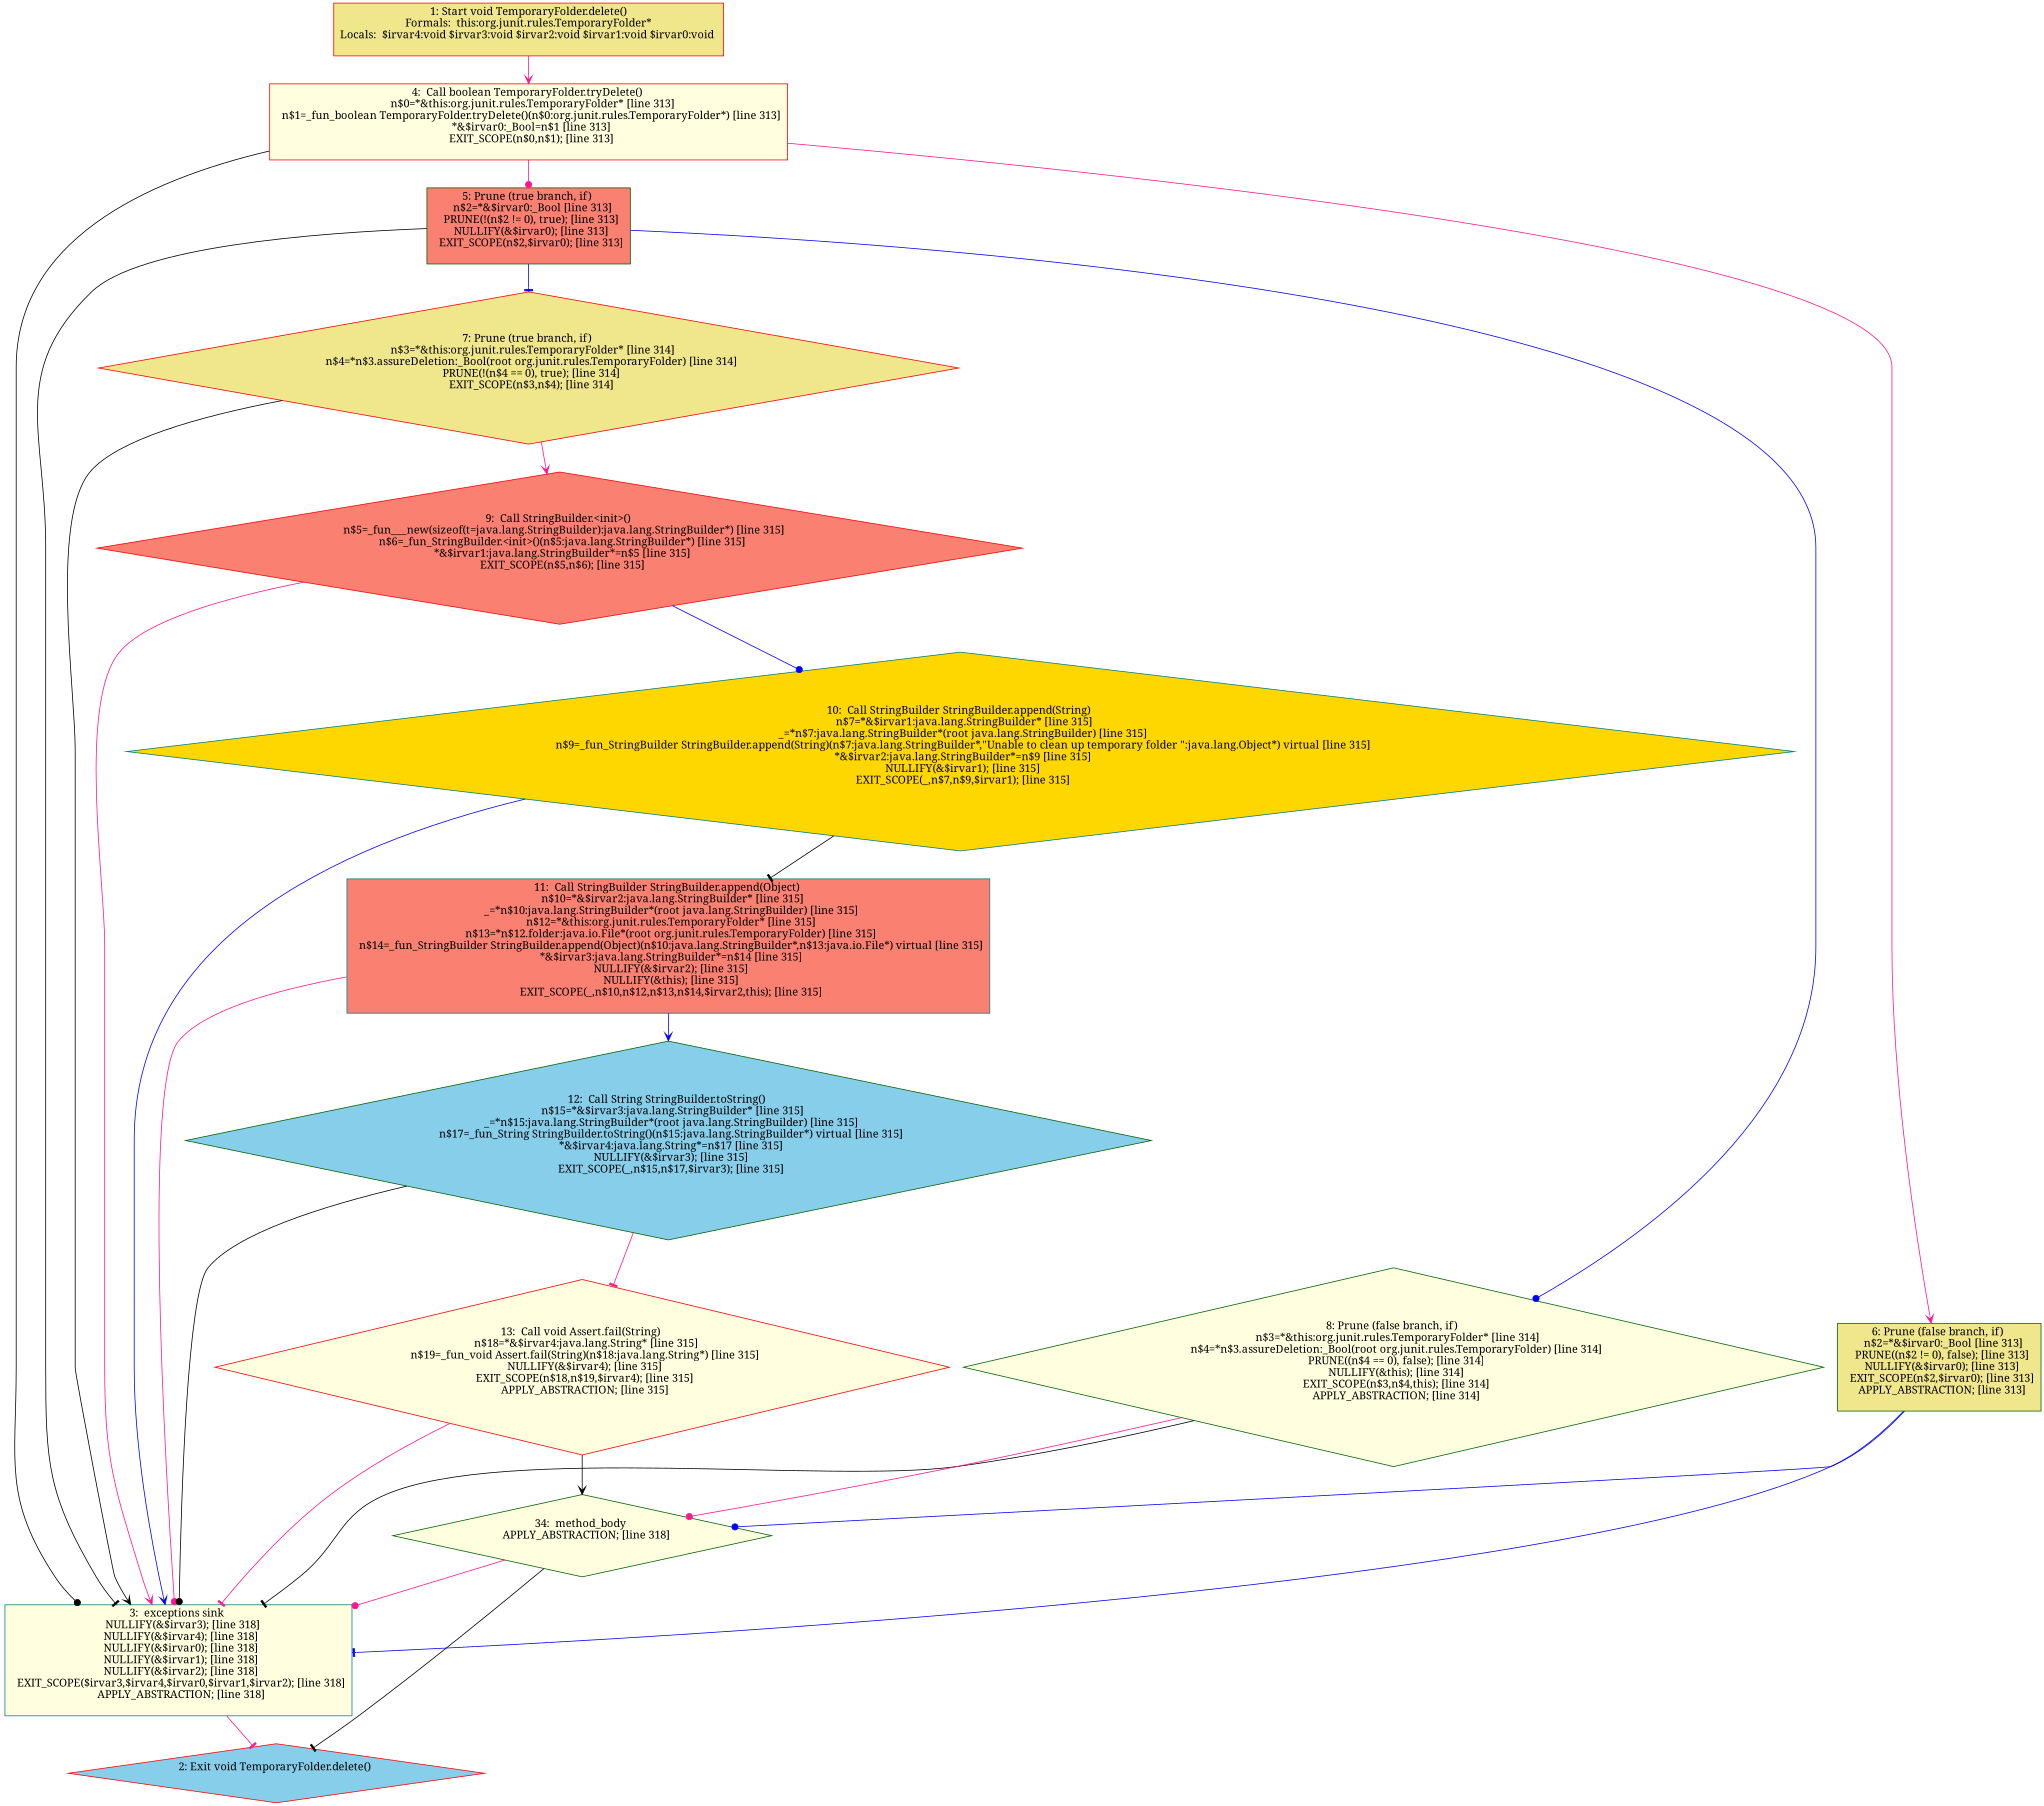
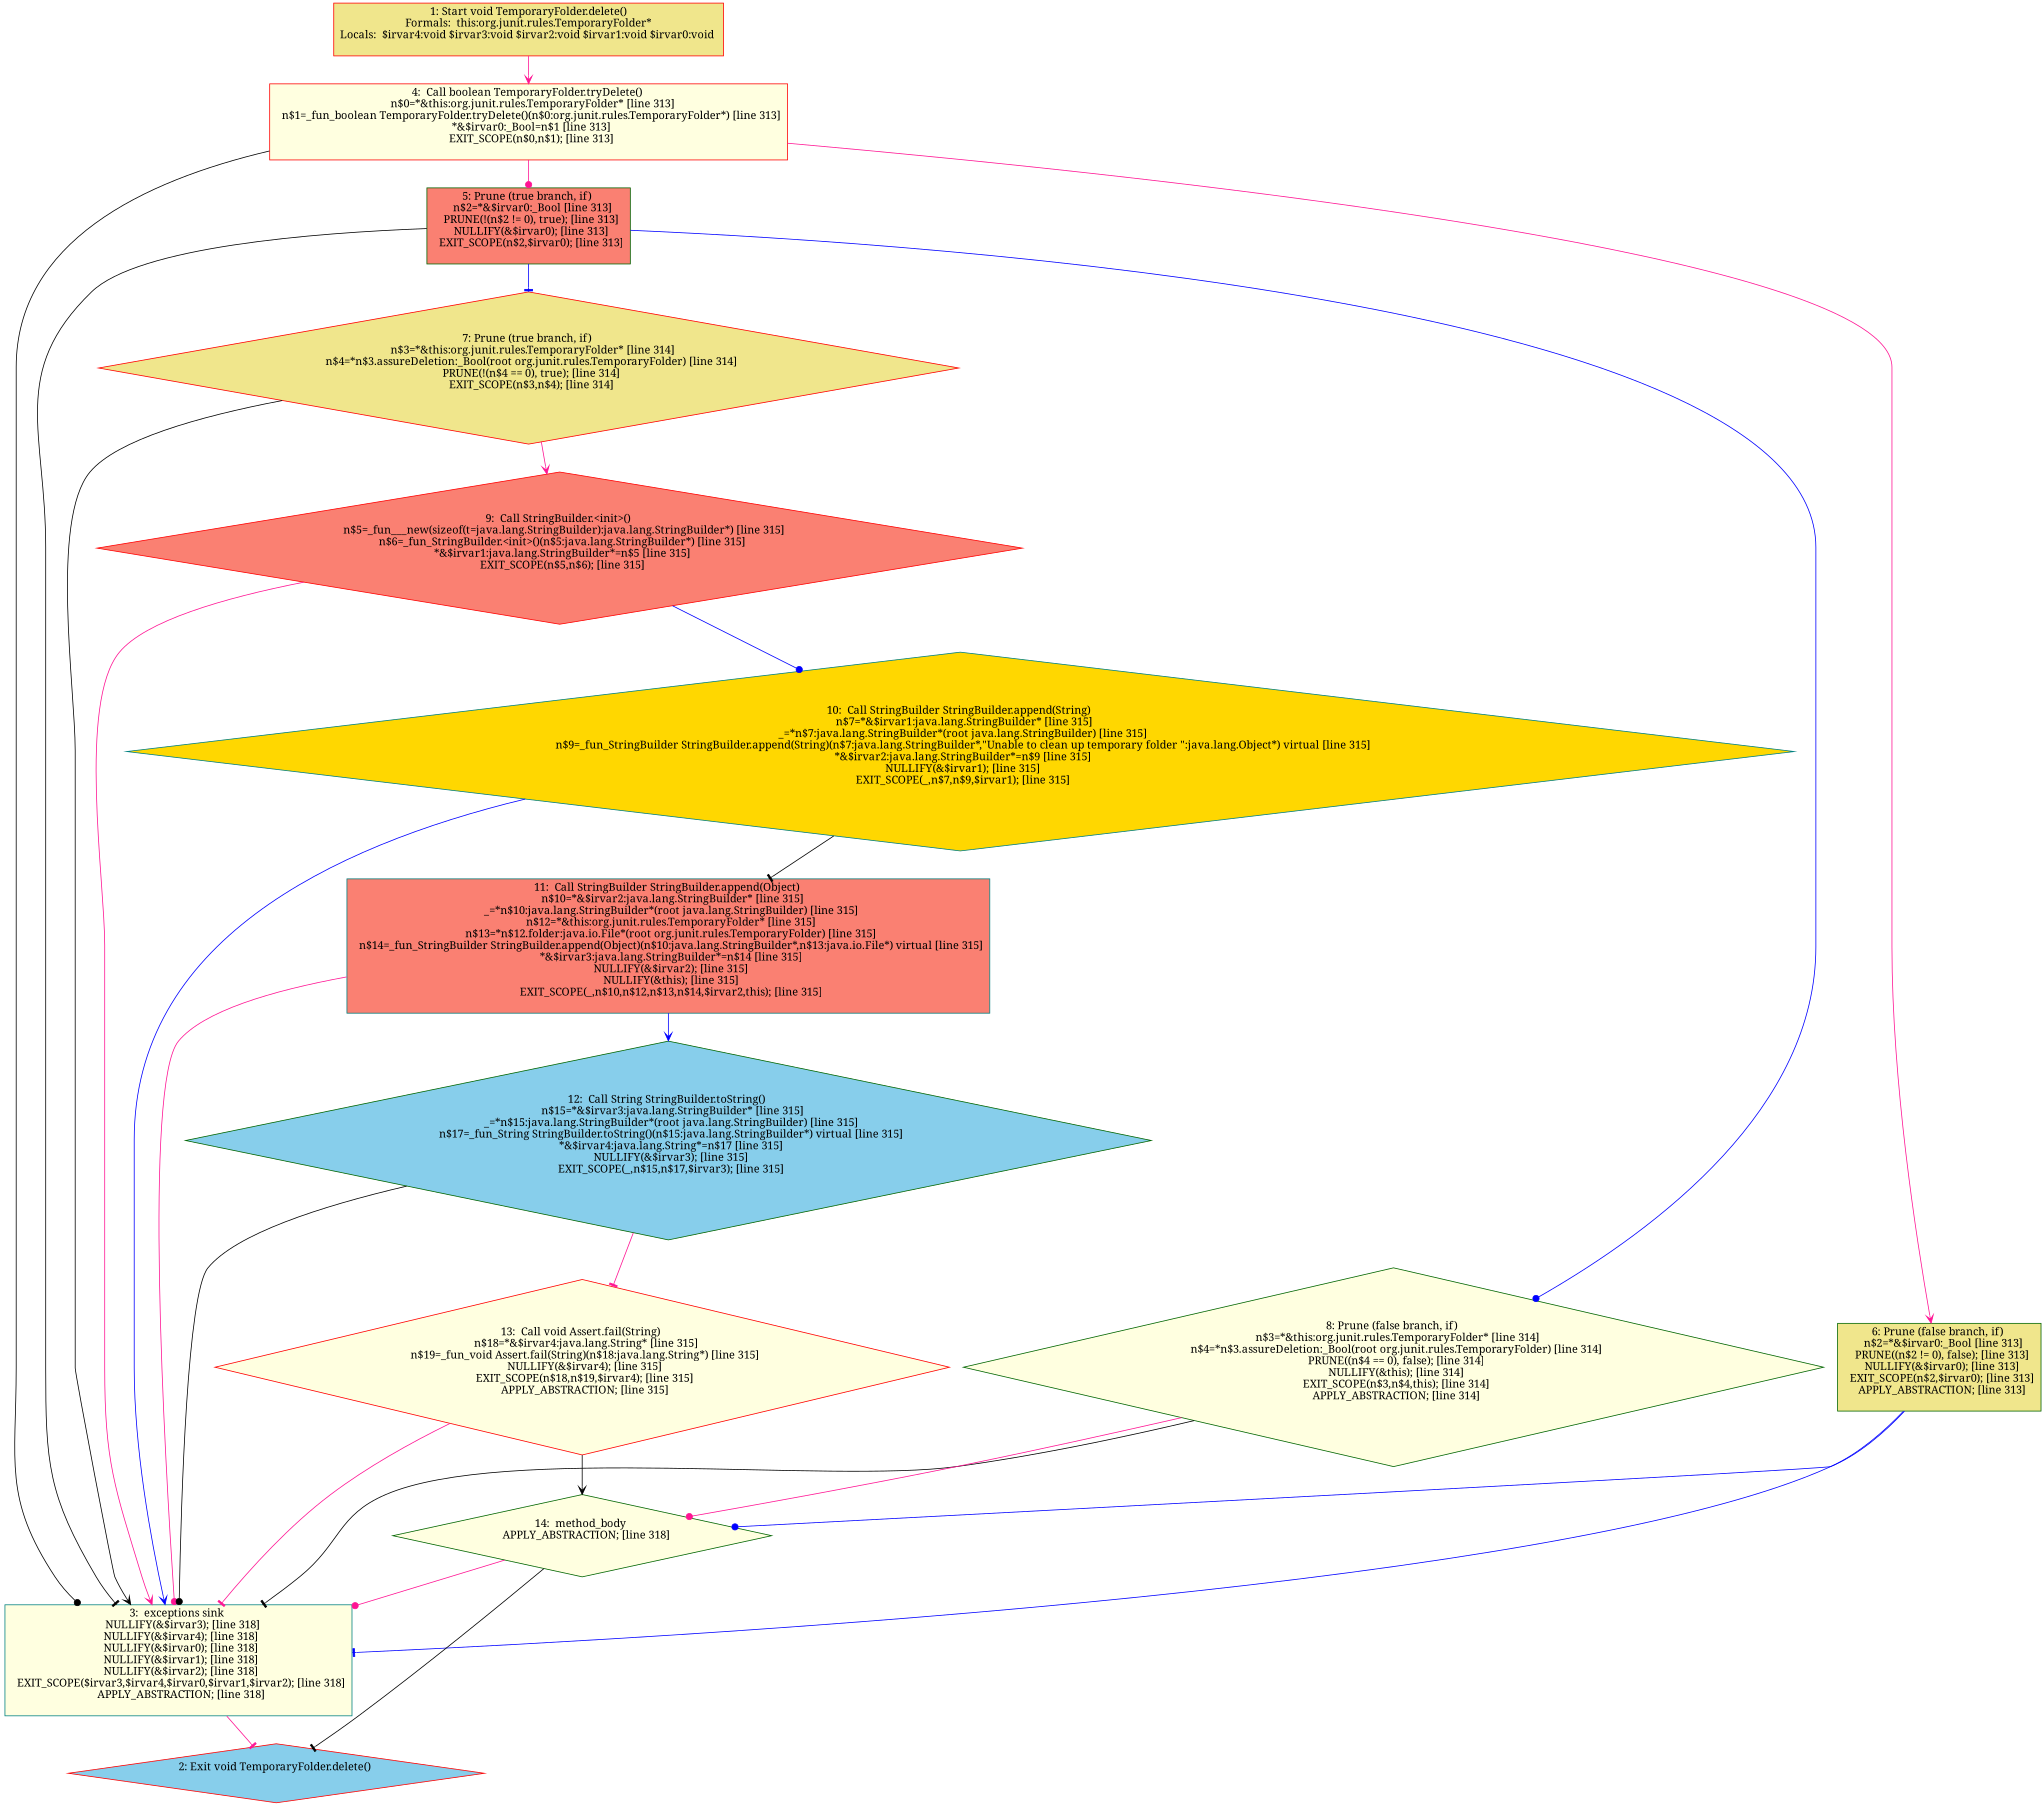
  digraph {
    fontname="Noto Serif"
    node [color=red style=filled fillcolor=lightyellow shape=diamond fontname="Noto Serif"]
    edge [color=deeppink arrowhead=dot fontname="Noto Serif"]
    n1 [label="1: Start void TemporaryFolder.delete()\nFormals:  this:org.junit.rules.TemporaryFolder*\nLocals:  $irvar4:void $irvar3:void $irvar2:void $irvar1:void $irvar0:void \n  " fillcolor=khaki shape=box]
    n2 [label="4:  Call boolean TemporaryFolder.tryDelete() \n   n$0=*&this:org.junit.rules.TemporaryFolder* [line 313]\n  n$1=_fun_boolean TemporaryFolder.tryDelete()(n$0:org.junit.rules.TemporaryFolder*) [line 313]\n  *&$irvar0:_Bool=n$1 [line 313]\n  EXIT_SCOPE(n$0,n$1); [line 313]\n " shape=box]
    n3 [label="3:  exceptions sink \n   NULLIFY(&$irvar3); [line 318]\n  NULLIFY(&$irvar4); [line 318]\n  NULLIFY(&$irvar0); [line 318]\n  NULLIFY(&$irvar1); [line 318]\n  NULLIFY(&$irvar2); [line 318]\n  EXIT_SCOPE($irvar3,$irvar4,$irvar0,$irvar1,$irvar2); [line 318]\n  APPLY_ABSTRACTION; [line 318]\n " shape=box color=teal]
    n4 [label="5: Prune (true branch, if) \n   n$2=*&$irvar0:_Bool [line 313]\n  PRUNE(!(n$2 != 0), true); [line 313]\n  NULLIFY(&$irvar0); [line 313]\n  EXIT_SCOPE(n$2,$irvar0); [line 313]\n " shape=box fillcolor=salmon color=darkgreen]
    n5 [label="6: Prune (false branch, if) \n   n$2=*&$irvar0:_Bool [line 313]\n  PRUNE((n$2 != 0), false); [line 313]\n  NULLIFY(&$irvar0); [line 313]\n  EXIT_SCOPE(n$2,$irvar0); [line 313]\n  APPLY_ABSTRACTION; [line 313]\n " shape=box fillcolor=khaki color=darkgreen]
    n6 [label="2: Exit void TemporaryFolder.delete() \n  " fillcolor=skyblue]
    n7 [label="7: Prune (true branch, if) \n   n$3=*&this:org.junit.rules.TemporaryFolder* [line 314]\n  n$4=*n$3.assureDeletion:_Bool(root org.junit.rules.TemporaryFolder) [line 314]\n  PRUNE(!(n$4 == 0), true); [line 314]\n  EXIT_SCOPE(n$3,n$4); [line 314]\n " fillcolor=khaki]
    n8 [label="8: Prune (false branch, if) \n   n$3=*&this:org.junit.rules.TemporaryFolder* [line 314]\n  n$4=*n$3.assureDeletion:_Bool(root org.junit.rules.TemporaryFolder) [line 314]\n  PRUNE((n$4 == 0), false); [line 314]\n  NULLIFY(&this); [line 314]\n  EXIT_SCOPE(n$3,n$4,this); [line 314]\n  APPLY_ABSTRACTION; [line 314]\n " color=darkgreen]
-   n9 [label="34:  method_body \n   APPLY_ABSTRACTION; [line 318]\n " color=darkgreen]
+   n9 [label="14:  method_body \n   APPLY_ABSTRACTION; [line 318]\n " color=darkgreen]
    n10 [label="9:  Call StringBuilder.<init>() \n   n$5=_fun___new(sizeof(t=java.lang.StringBuilder):java.lang.StringBuilder*) [line 315]\n  n$6=_fun_StringBuilder.<init>()(n$5:java.lang.StringBuilder*) [line 315]\n  *&$irvar1:java.lang.StringBuilder*=n$5 [line 315]\n  EXIT_SCOPE(n$5,n$6); [line 315]\n " fillcolor=salmon]
    n11 [label="10:  Call StringBuilder StringBuilder.append(String) \n   n$7=*&$irvar1:java.lang.StringBuilder* [line 315]\n  _=*n$7:java.lang.StringBuilder*(root java.lang.StringBuilder) [line 315]\n  n$9=_fun_StringBuilder StringBuilder.append(String)(n$7:java.lang.StringBuilder*,\"Unable to clean up temporary folder \":java.lang.Object*) virtual [line 315]\n  *&$irvar2:java.lang.StringBuilder*=n$9 [line 315]\n  NULLIFY(&$irvar1); [line 315]\n  EXIT_SCOPE(_,n$7,n$9,$irvar1); [line 315]\n " fillcolor=gold color=teal]
    n12 [label="11:  Call StringBuilder StringBuilder.append(Object) \n   n$10=*&$irvar2:java.lang.StringBuilder* [line 315]\n  _=*n$10:java.lang.StringBuilder*(root java.lang.StringBuilder) [line 315]\n  n$12=*&this:org.junit.rules.TemporaryFolder* [line 315]\n  n$13=*n$12.folder:java.io.File*(root org.junit.rules.TemporaryFolder) [line 315]\n  n$14=_fun_StringBuilder StringBuilder.append(Object)(n$10:java.lang.StringBuilder*,n$13:java.io.File*) virtual [line 315]\n  *&$irvar3:java.lang.StringBuilder*=n$14 [line 315]\n  NULLIFY(&$irvar2); [line 315]\n  NULLIFY(&this); [line 315]\n  EXIT_SCOPE(_,n$10,n$12,n$13,n$14,$irvar2,this); [line 315]\n " shape=box fillcolor=salmon color=teal]
    n13 [label="12:  Call String StringBuilder.toString() \n   n$15=*&$irvar3:java.lang.StringBuilder* [line 315]\n  _=*n$15:java.lang.StringBuilder*(root java.lang.StringBuilder) [line 315]\n  n$17=_fun_String StringBuilder.toString()(n$15:java.lang.StringBuilder*) virtual [line 315]\n  *&$irvar4:java.lang.String*=n$17 [line 315]\n  NULLIFY(&$irvar3); [line 315]\n  EXIT_SCOPE(_,n$15,n$17,$irvar3); [line 315]\n " fillcolor=skyblue color=darkgreen]
    n14 [label="13:  Call void Assert.fail(String) \n   n$18=*&$irvar4:java.lang.String* [line 315]\n  n$19=_fun_void Assert.fail(String)(n$18:java.lang.String*) [line 315]\n  NULLIFY(&$irvar4); [line 315]\n  EXIT_SCOPE(n$18,n$19,$irvar4); [line 315]\n  APPLY_ABSTRACTION; [line 315]\n "]
    n1 -> n2 [arrowhead=vee]
    n2 -> n3 [color=black]
    n2 -> n4
    n2 -> n5 [arrowhead=vee]
    n3 -> n6 [arrowhead=tee]
    n4 -> n3 [color=black arrowhead=tee]
    n4 -> n7 [color=blue arrowhead=tee]
    n4 -> n8 [color=blue]
    n5 -> n3 [color=blue arrowhead=tee]
    n5 -> n9 [color=blue]
    n7 -> n3 [color=black arrowhead=vee]
    n7 -> n10 [arrowhead=vee]
    n8 -> n3 [color=black arrowhead=tee]
    n8 -> n9
    n9 -> n3
    n9 -> n6 [color=black arrowhead=tee]
    n10 -> n3 [arrowhead=vee]
    n10 -> n11 [color=blue]
    n11 -> n3 [color=blue arrowhead=vee]
    n11 -> n12 [color=black arrowhead=tee]
    n12 -> n3
    n12 -> n13 [color=blue arrowhead=vee]
    n13 -> n3 [color=black]
    n13 -> n14 [arrowhead=tee]
    n14 -> n3 [arrowhead=tee]
    n14 -> n9 [color=black arrowhead=vee]
  }
